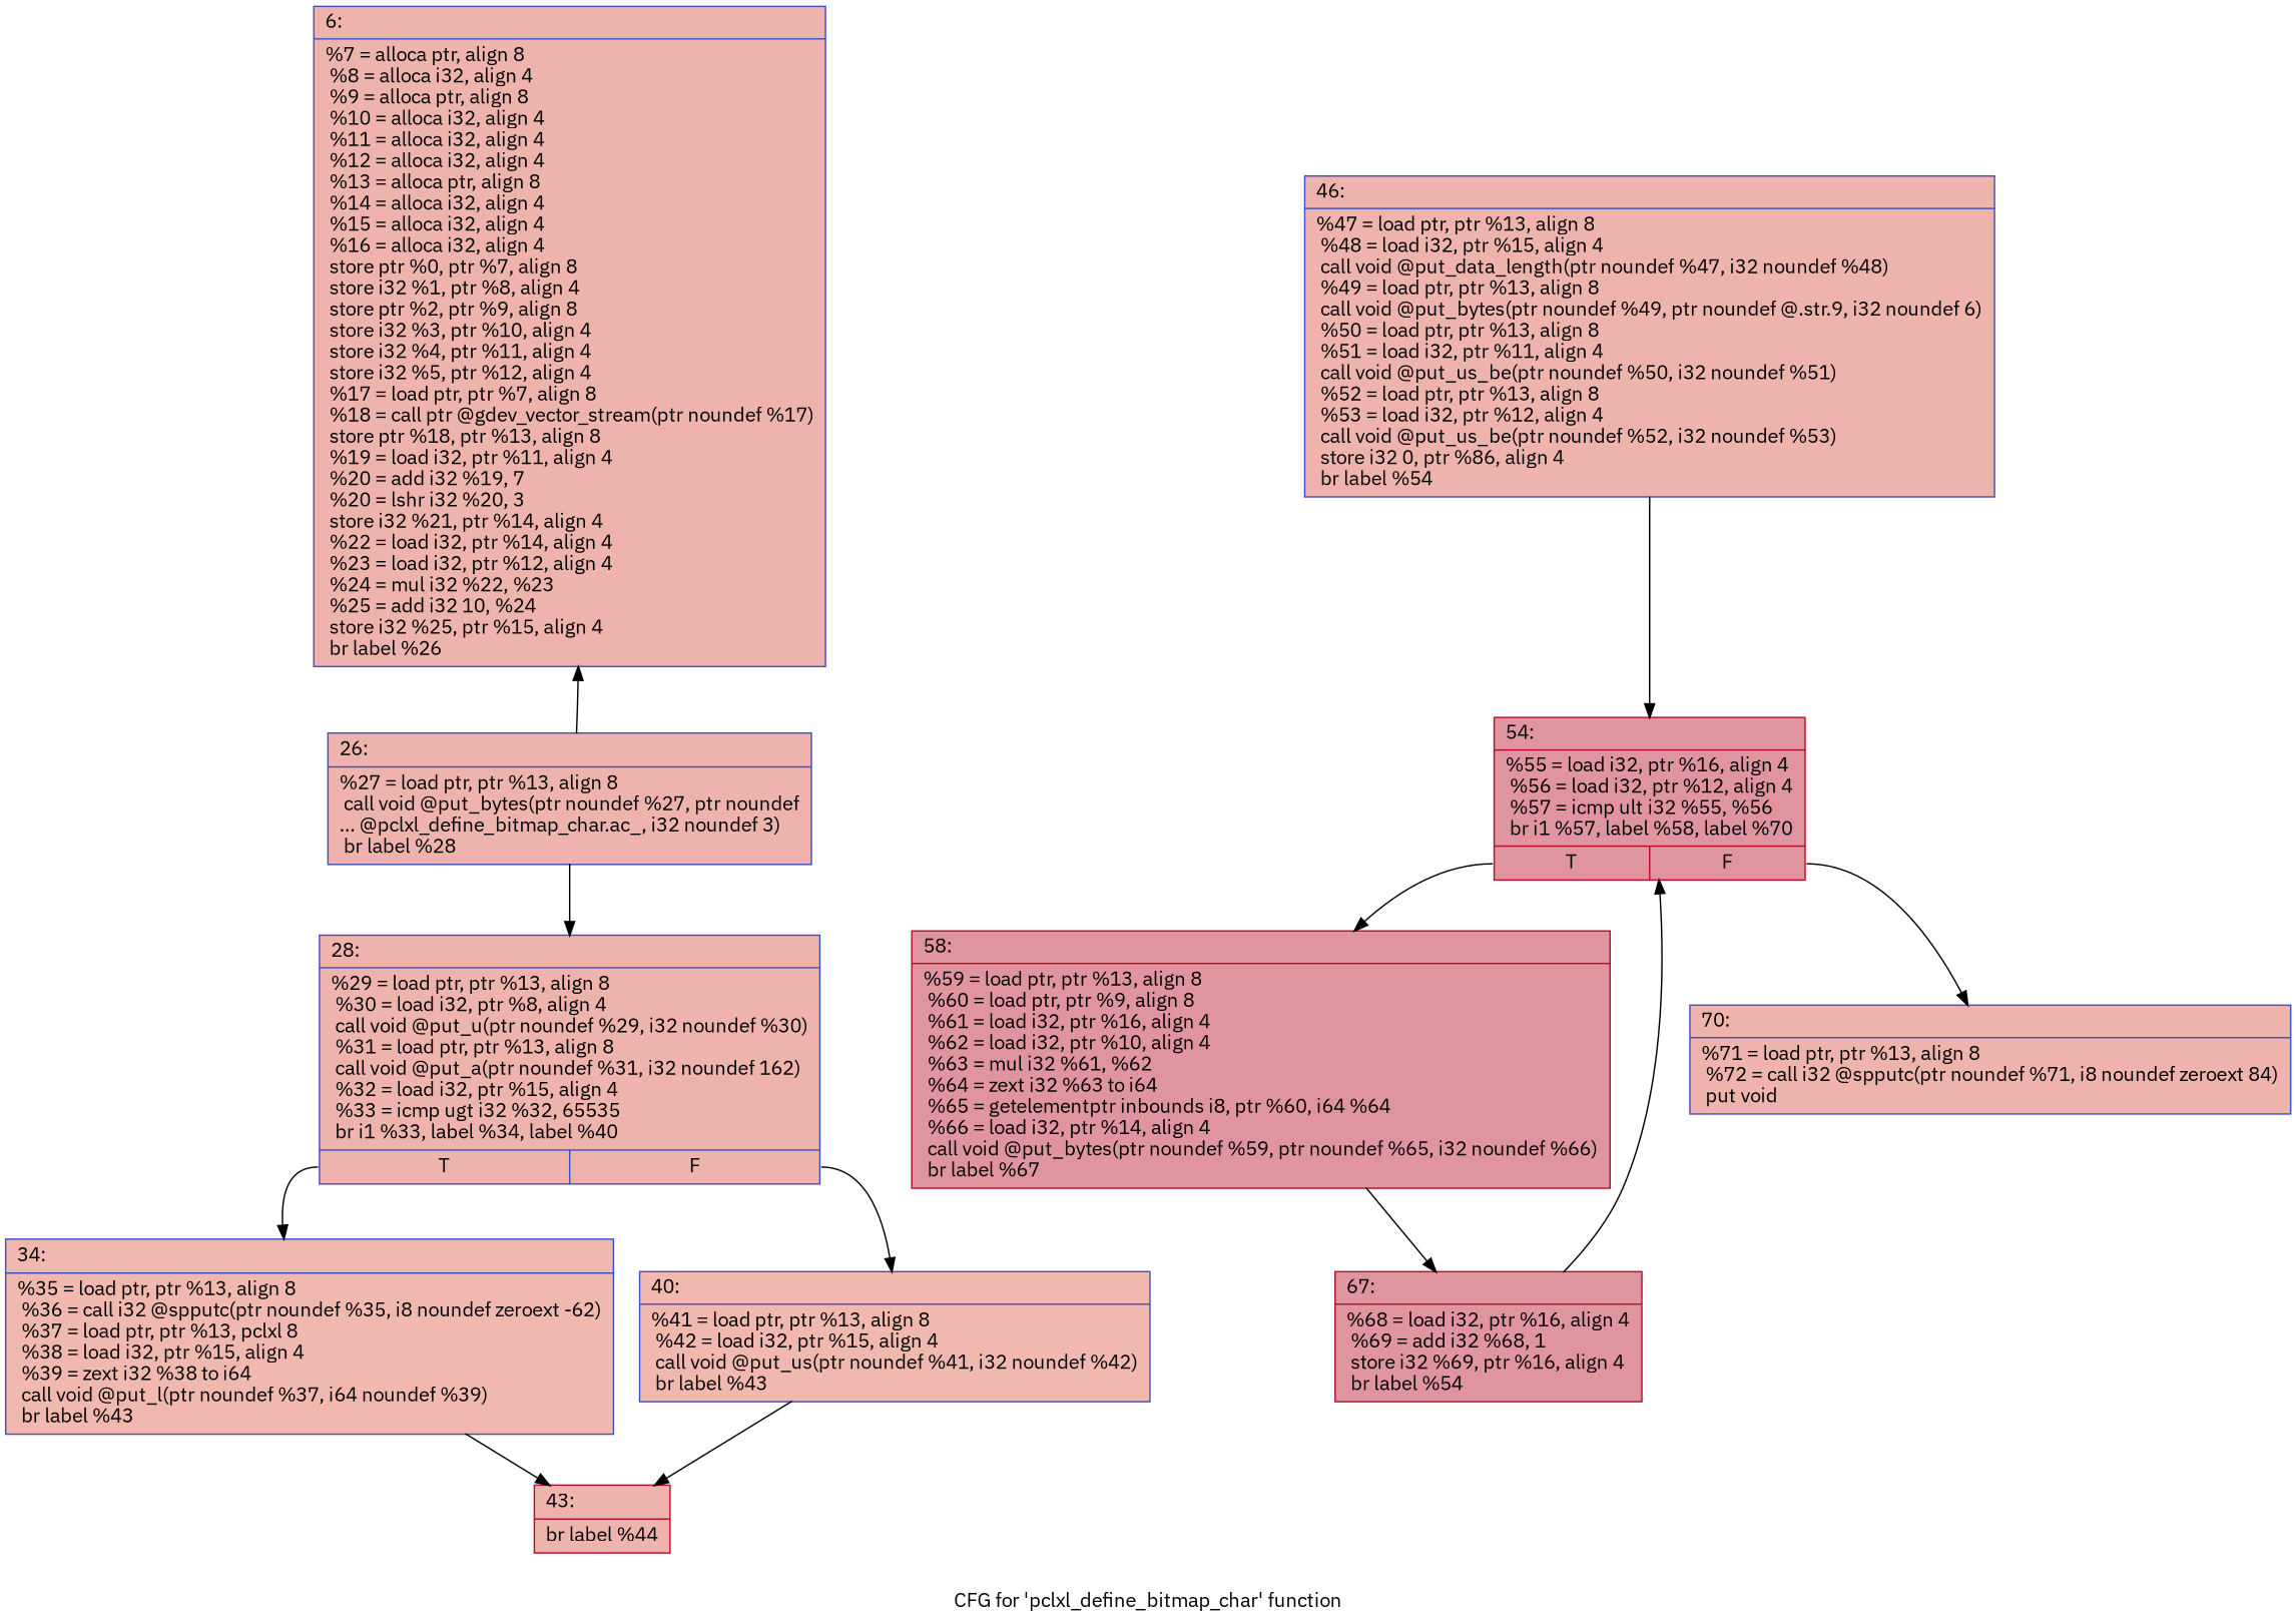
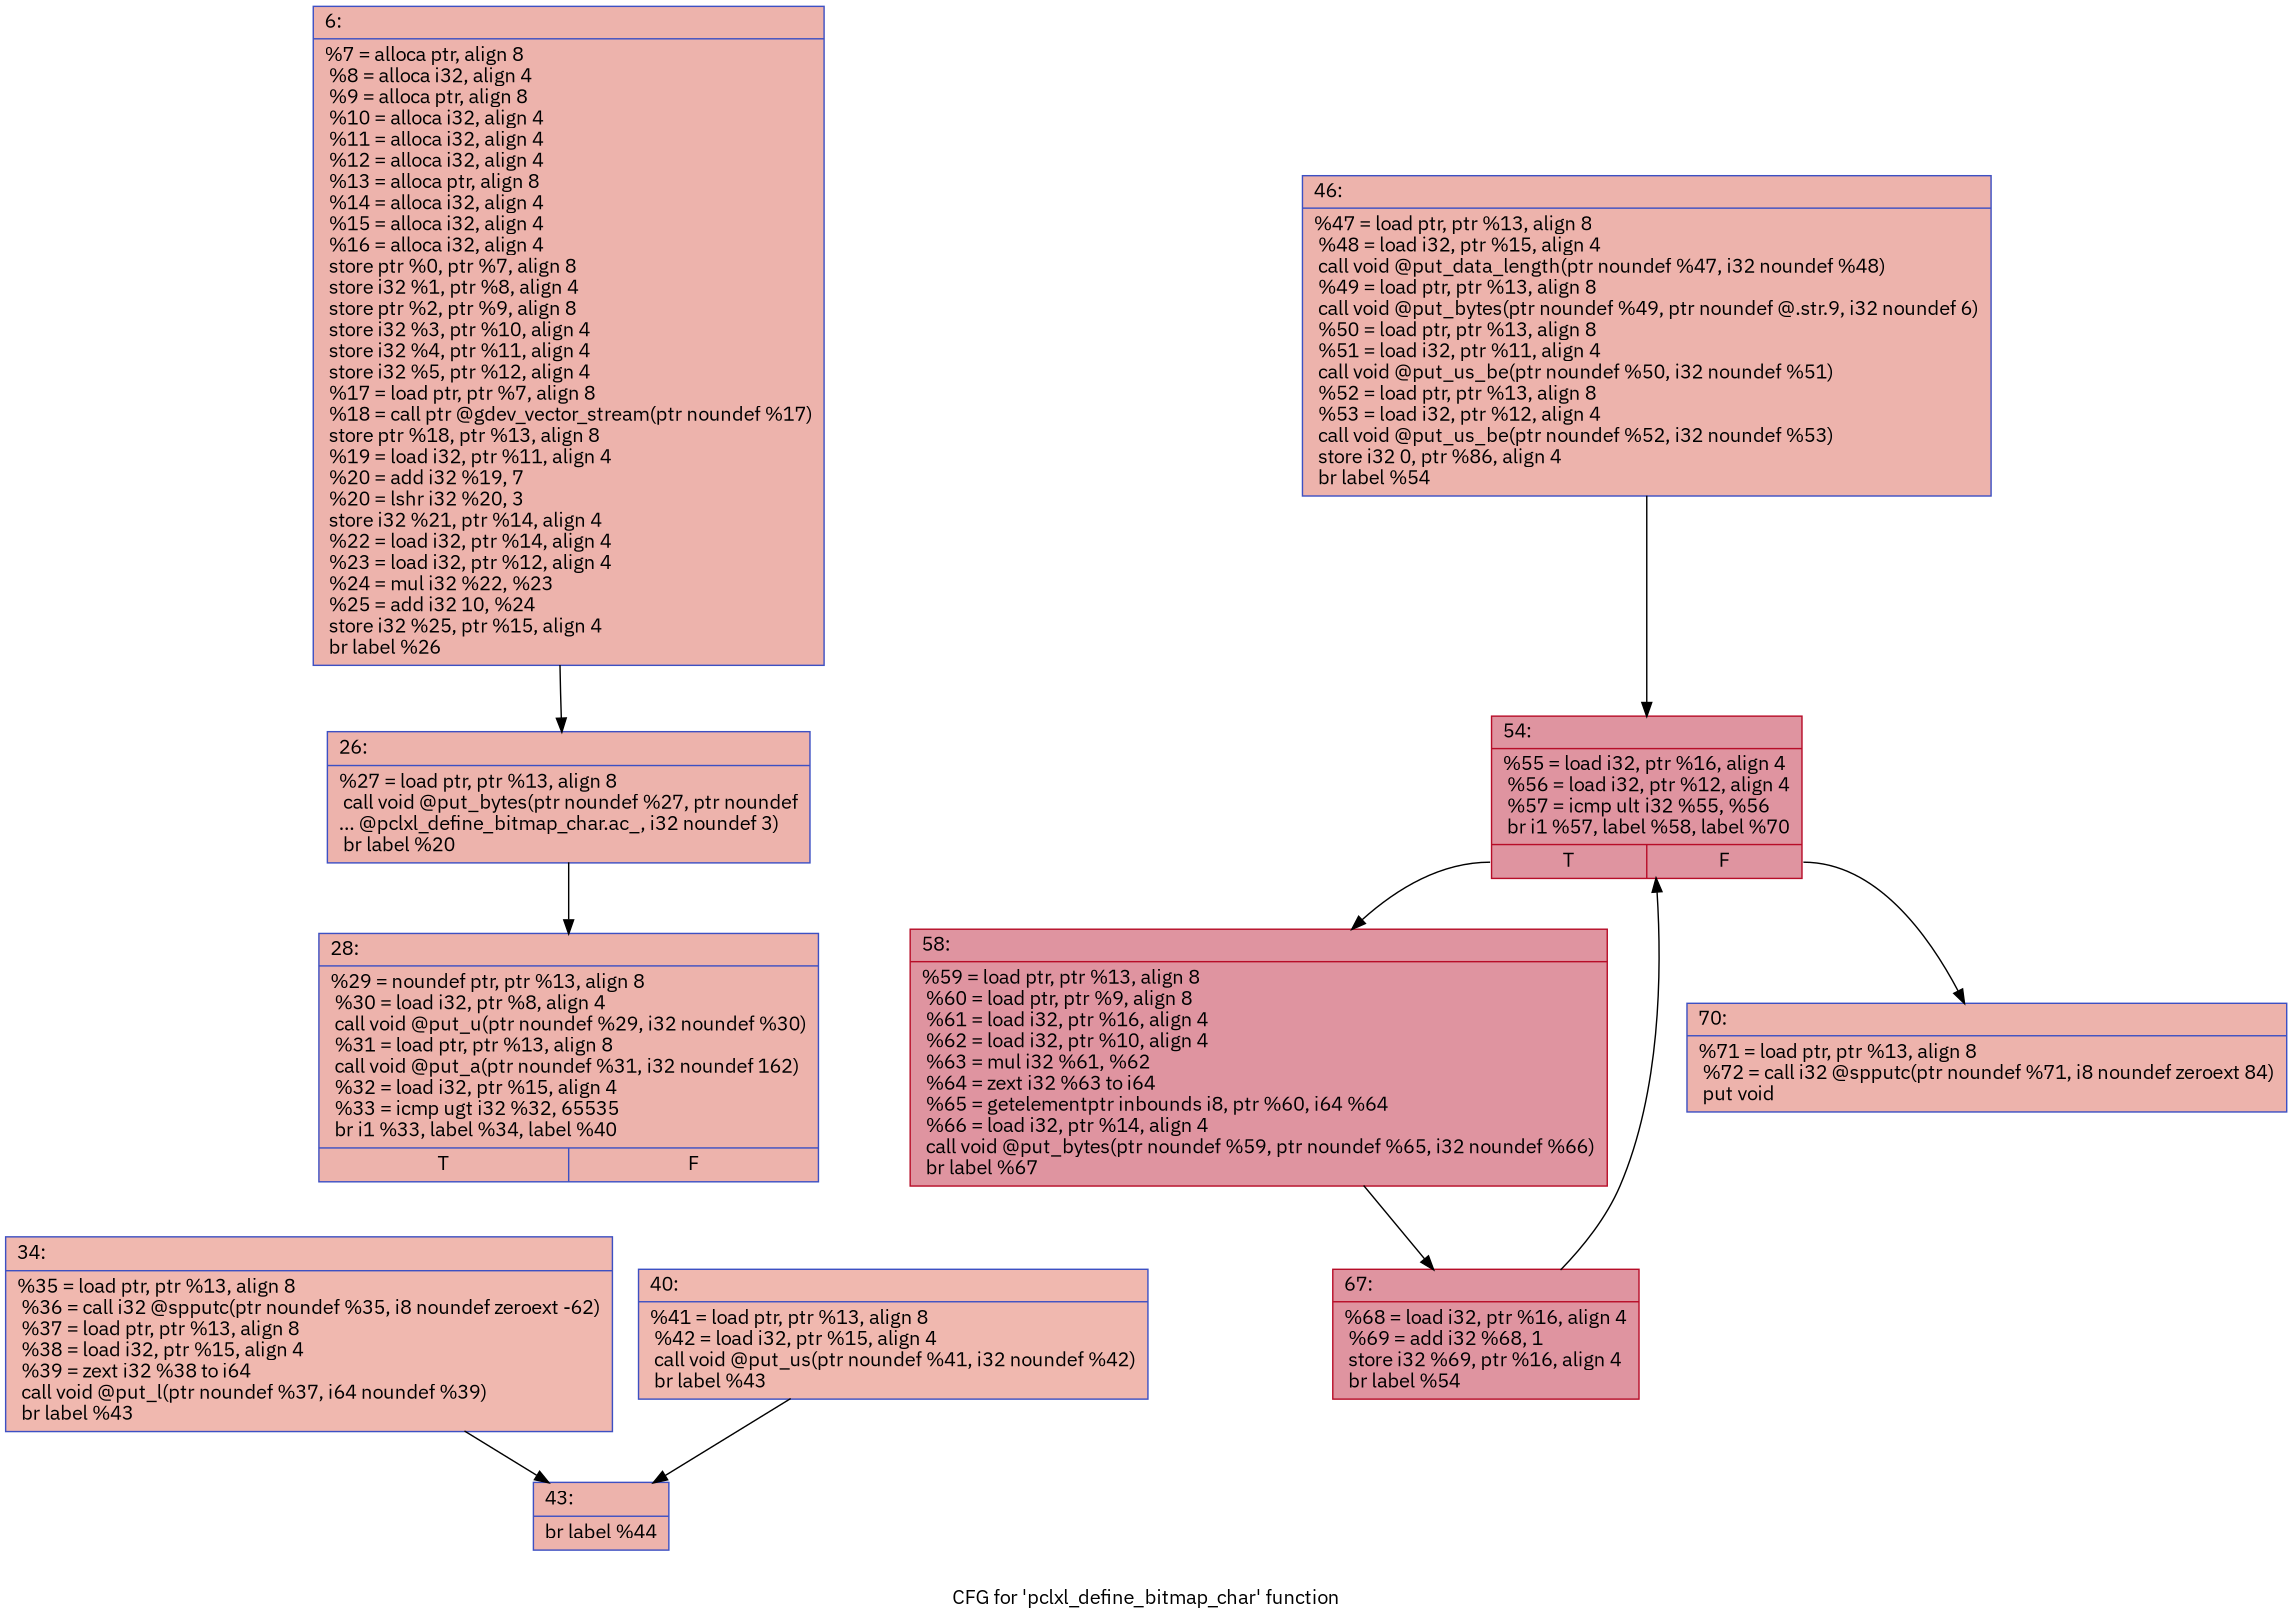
  digraph {
    fontname="IBM Plex Sans"
    label="CFG for 'pclxl_define_bitmap_char' function"
    node [color="#3d50c3ff" fillcolor="#d6524470" fontname="IBM Plex Sans" shape=record style=filled]
    edge [fontname="IBM Plex Sans"]
    n1 [label="{6:\l|  %7 = alloca ptr, align 8\l  %8 = alloca i32, align 4\l  %9 = alloca ptr, align 8\l  %10 = alloca i32, align 4\l  %11 = alloca i32, align 4\l  %12 = alloca i32, align 4\l  %13 = alloca ptr, align 8\l  %14 = alloca i32, align 4\l  %15 = alloca i32, align 4\l  %16 = alloca i32, align 4\l  store ptr %0, ptr %7, align 8\l  store i32 %1, ptr %8, align 4\l  store ptr %2, ptr %9, align 8\l  store i32 %3, ptr %10, align 4\l  store i32 %4, ptr %11, align 4\l  store i32 %5, ptr %12, align 4\l  %17 = load ptr, ptr %7, align 8\l  %18 = call ptr @gdev_vector_stream(ptr noundef %17)\l  store ptr %18, ptr %13, align 8\l  %19 = load i32, ptr %11, align 4\l  %20 = add i32 %19, 7\l  %20 = lshr i32 %20, 3\l  store i32 %21, ptr %14, align 4\l  %22 = load i32, ptr %14, align 4\l  %23 = load i32, ptr %12, align 4\l  %24 = mul i32 %22, %23\l  %25 = add i32 10, %24\l  store i32 %25, ptr %15, align 4\l  br label %26\l}"]
-   n2 [label="{26:\l|  %27 = load ptr, ptr %13, align 8\l  call void @put_bytes(ptr noundef %27, ptr noundef\l... @pclxl_define_bitmap_char.ac_, i32 noundef 3)\l  br label %28\l}"]
-   n3 [label="{28:\l|  %29 = load ptr, ptr %13, align 8\l  %30 = load i32, ptr %8, align 4\l  call void @put_u(ptr noundef %29, i32 noundef %30)\l  %31 = load ptr, ptr %13, align 8\l  call void @put_a(ptr noundef %31, i32 noundef 162)\l  %32 = load i32, ptr %15, align 4\l  %33 = icmp ugt i32 %32, 65535\l  br i1 %33, label %34, label %40\l|{<s0>T|<s1>F}}"]
-   n4 [fillcolor="#dc5d4a70" label="{34:\l|  %35 = load ptr, ptr %13, align 8\l  %36 = call i32 @spputc(ptr noundef %35, i8 noundef zeroext -62)\l  %37 = load ptr, ptr %13, pclxl 8\l  %38 = load i32, ptr %15, align 4\l  %39 = zext i32 %38 to i64\l  call void @put_l(ptr noundef %37, i64 noundef %39)\l  br label %43\l}"]
+   n2 [label="{26:\l|  %27 = load ptr, ptr %13, align 8\l  call void @put_bytes(ptr noundef %27, ptr noundef\l... @pclxl_define_bitmap_char.ac_, i32 noundef 3)\l  br label %20\l}"]
+   n3 [label="{28:\l|  %29 = noundef ptr, ptr %13, align 8\l  %30 = load i32, ptr %8, align 4\l  call void @put_u(ptr noundef %29, i32 noundef %30)\l  %31 = load ptr, ptr %13, align 8\l  call void @put_a(ptr noundef %31, i32 noundef 162)\l  %32 = load i32, ptr %15, align 4\l  %33 = icmp ugt i32 %32, 65535\l  br i1 %33, label %34, label %40\l|{<s0>T|<s1>F}}"]
+   n4 [fillcolor="#dc5d4a70" label="{34:\l|  %35 = load ptr, ptr %13, align 8\l  %36 = call i32 @spputc(ptr noundef %35, i8 noundef zeroext -62)\l  %37 = load ptr, ptr %13, align 8\l  %38 = load i32, ptr %15, align 4\l  %39 = zext i32 %38 to i64\l  call void @put_l(ptr noundef %37, i64 noundef %39)\l  br label %43\l}"]
    n5 [fillcolor="#dc5d4a70" label="{40:\l|  %41 = load ptr, ptr %13, align 8\l  %42 = load i32, ptr %15, align 4\l  call void @put_us(ptr noundef %41, i32 noundef %42)\l  br label %43\l}"]
-   n6 [color="#b70d28ff" label="{43:\l|  br label %44\l}"]
+   n6 [label="{43:\l|  br label %44\l}"]
    n7 [label="{46:\l|  %47 = load ptr, ptr %13, align 8\l  %48 = load i32, ptr %15, align 4\l  call void @put_data_length(ptr noundef %47, i32 noundef %48)\l  %49 = load ptr, ptr %13, align 8\l  call void @put_bytes(ptr noundef %49, ptr noundef @.str.9, i32 noundef 6)\l  %50 = load ptr, ptr %13, align 8\l  %51 = load i32, ptr %11, align 4\l  call void @put_us_be(ptr noundef %50, i32 noundef %51)\l  %52 = load ptr, ptr %13, align 8\l  %53 = load i32, ptr %12, align 4\l  call void @put_us_be(ptr noundef %52, i32 noundef %53)\l  store i32 0, ptr %86, align 4\l  br label %54\l}"]
    n8 [color="#b70d28ff" fillcolor="#b70d2870" label="{54:\l|  %55 = load i32, ptr %16, align 4\l  %56 = load i32, ptr %12, align 4\l  %57 = icmp ult i32 %55, %56\l  br i1 %57, label %58, label %70\l|{<s0>T|<s1>F}}"]
    n9 [color="#b70d28ff" fillcolor="#b70d2870" label="{58:\l|  %59 = load ptr, ptr %13, align 8\l  %60 = load ptr, ptr %9, align 8\l  %61 = load i32, ptr %16, align 4\l  %62 = load i32, ptr %10, align 4\l  %63 = mul i32 %61, %62\l  %64 = zext i32 %63 to i64\l  %65 = getelementptr inbounds i8, ptr %60, i64 %64\l  %66 = load i32, ptr %14, align 4\l  call void @put_bytes(ptr noundef %59, ptr noundef %65, i32 noundef %66)\l  br label %67\l}"]
    n10 [label="{70:\l|  %71 = load ptr, ptr %13, align 8\l  %72 = call i32 @spputc(ptr noundef %71, i8 noundef zeroext 84)\l  put void\l}"]
    n11 [color="#b70d28ff" fillcolor="#b70d2870" label="{67:\l|  %68 = load i32, ptr %16, align 4\l  %69 = add i32 %68, 1\l  store i32 %69, ptr %16, align 4\l  br label %54\l}"]
-   n2 -> n1
+   n1 -> n2
    n2 -> n3
-   n3 -> n4 [tailport=s0]
-   n3 -> n5 [tailport=s1]
    n4 -> n6
    n5 -> n6
    n7 -> n8
    n8 -> n9 [tailport=s0]
    n8 -> n10 [tailport=s1]
    n9 -> n11
    n11 -> n8
  }
